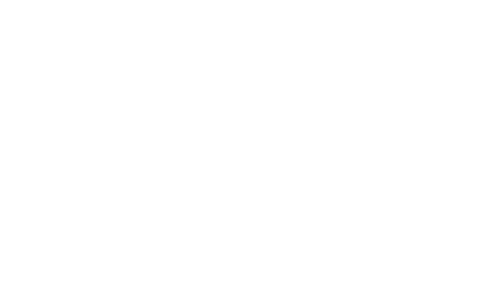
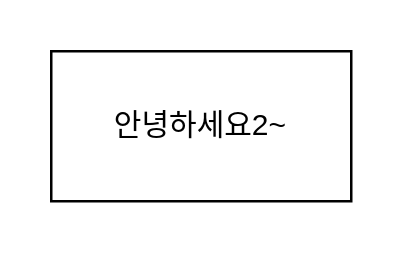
  <mxCell id="0" />
  <mxCell id="1" parent="0" />
+ <mxCell id="2" value="안녕하세요2~" style="rounded=0;whiteSpace=wrap;html=1;" vertex="1" parent="1"><mxGeometry x="20" y="20" width="120" height="60" as="geometry" /></mxCell>
